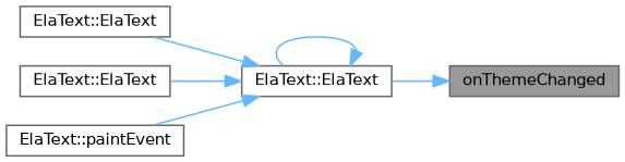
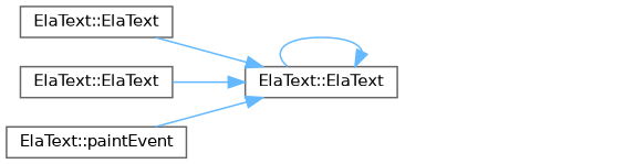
  digraph {
    rankdir=RL
    node [color=grey40 fillcolor=white fontname=Helvetica fontsize=10 shape=box style=filled]
    edge [color=steelblue1 dir=back fontname=Helvetica fontsize=10 labelfontname=Helvetica labelfontsize=10 style=solid]
-   n1 [color=gray40 fillcolor=grey60 fontcolor=black height=0.2 label=onThemeChanged width=0.4]
    n2 [height=0.2 label="ElaText::ElaText" width=0.4]
    n3 [height=0.2 label="ElaText::ElaText" width=0.4]
    n4 [height=0.2 label="ElaText::ElaText" width=0.4]
    n5 [height=0.2 label="ElaText::paintEvent" width=0.4]
-   n1 -> n2
    n2 -> n2
    n2 -> n3
    n2 -> n4
    n2 -> n5
  }
